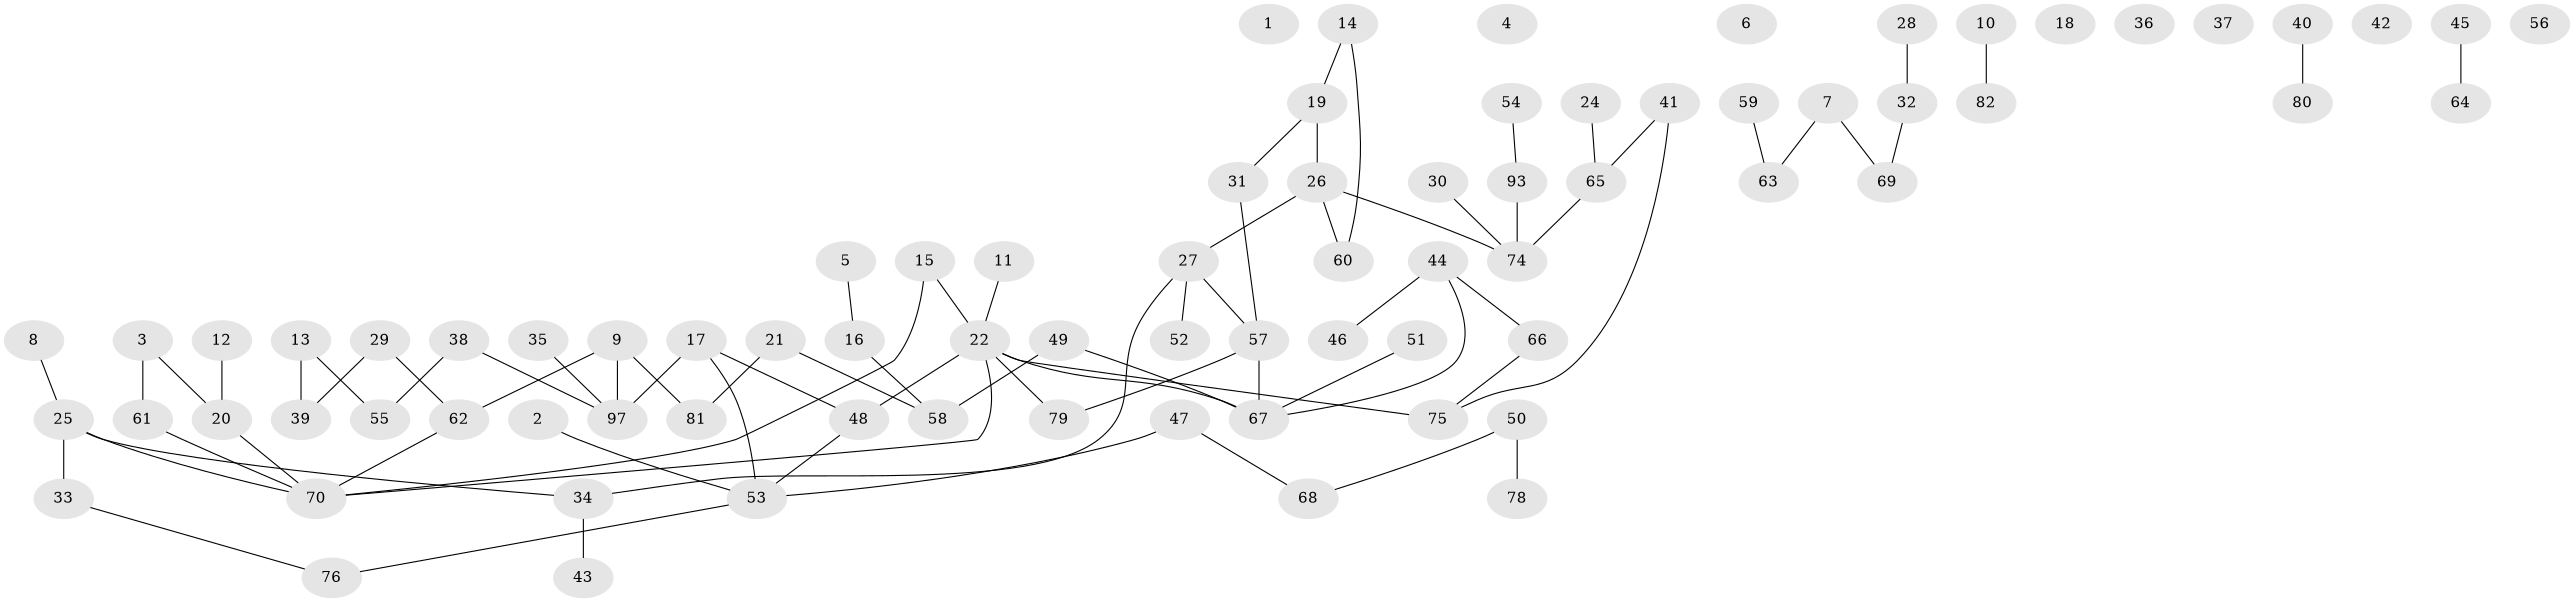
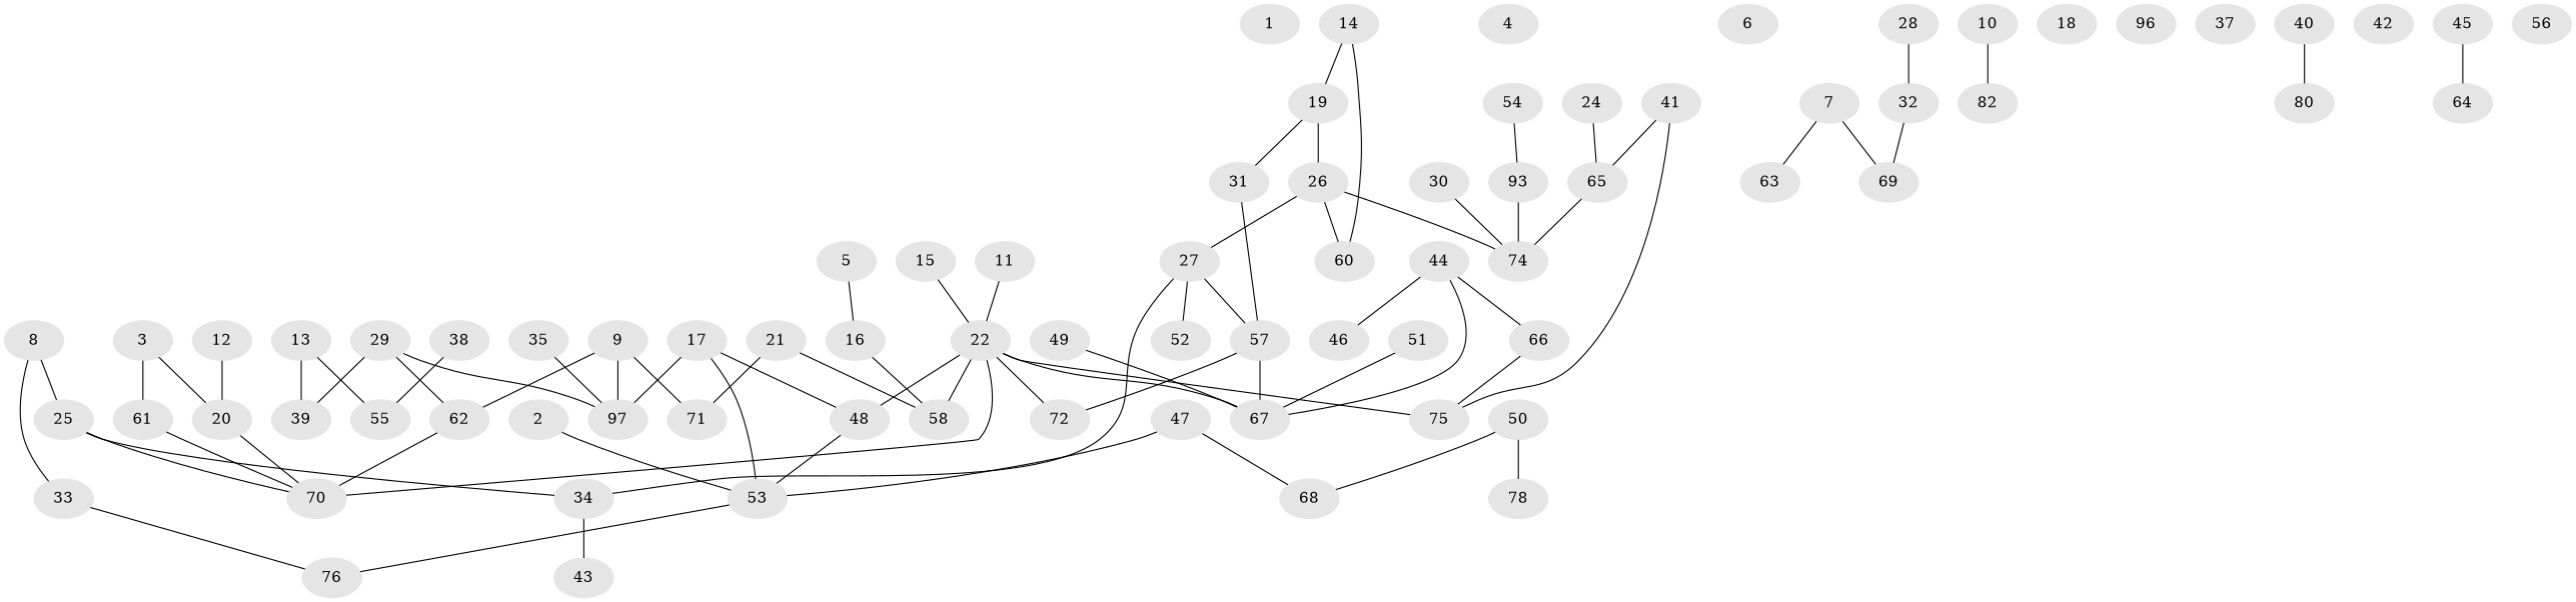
  graph {
    node [color=gray90 style=filled]
    1
    2
    53
    76
    3
    20
    61
    70
    4
    5
    16
    58
    6
    7
    63
    69
    8
    25
    33
    34
    9
    62
-   71 [label=81]
+   71
    n24 [label=97]
    n25 [label=82]
    10
    11
    22
    48
    67
    75
-   79
+   79 [label=72]
    12
    13
    39
    55
    14
    19
    60
    26
    31
    15
    17
    18
    27
    74
    57
    21
    50
    68
    78
    24
    65
    43
    52
    35
    28
    32
    29
    30
-   36
+   36 [label=96]
    37
    38
    40
    80
    41
    42
    44
    46
    66
    45
    64
    47
    49
    51
    n76 [label=93]
    54
    56
-   59
    2 -- 53
    53 -- 76
    3 -- 20
    3 -- 61
    20 -- 70
    61 -- 70
    5 -- 16
    16 -- 58
    7 -- 63
    7 -- 69
    8 -- 25
-   25 -- 33
+   8 -- 33
    25 -- 70
    25 -- 34
    33 -- 76
    34 -- 43
    9 -- 62
    9 -- 71
    9 -- n24
    62 -- 70
    10 -- n25
    11 -- 22
    22 -- 70
    22 -- 48
    22 -- 67
    22 -- 75
    22 -- 79
    48 -- 53
    12 -- 20
    13 -- 39
    13 -- 55
    14 -- 19
    14 -- 60
    19 -- 26
    19 -- 31
    26 -- 60
    26 -- 27
    26 -- 74
    31 -- 57
-   15 -- 70
    15 -- 22
    17 -- 53
    17 -- n24
    17 -- 48
    27 -- 34
    27 -- 57
    27 -- 52
    57 -- 67
    57 -- 79
    21 -- 58
    21 -- 71
    50 -- 68
    50 -- 78
    24 -- 65
    65 -- 74
    35 -- n24
    28 -- 32
    32 -- 69
    29 -- 62
    29 -- 39
    30 -- 74
-   38 -- n24
+   29 -- n24
    38 -- 55
    40 -- 80
    41 -- 75
    41 -- 65
    44 -- 67
    44 -- 46
    44 -- 66
    66 -- 75
    45 -- 64
    47 -- 53
    47 -- 68
-   49 -- 58
+   22 -- 58
    49 -- 67
    51 -- 67
    n76 -- 74
    54 -- n76
-   59 -- 63
  }
